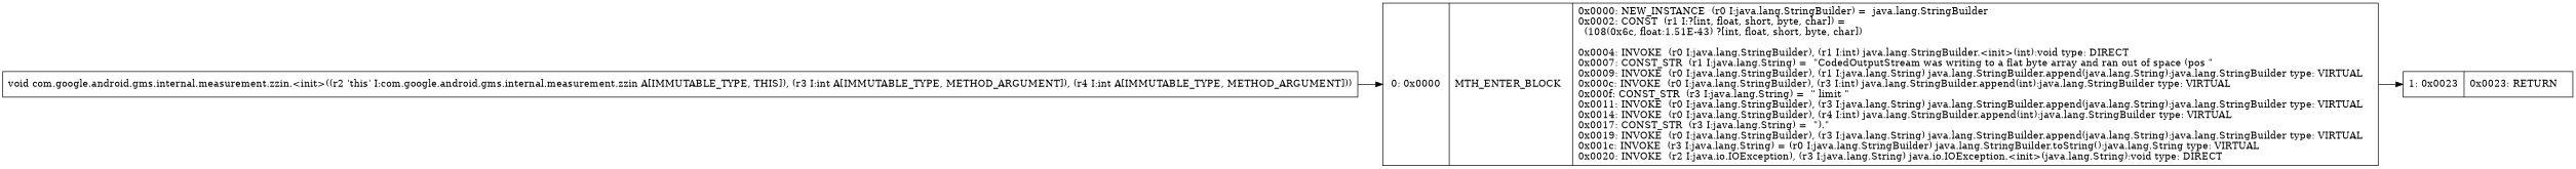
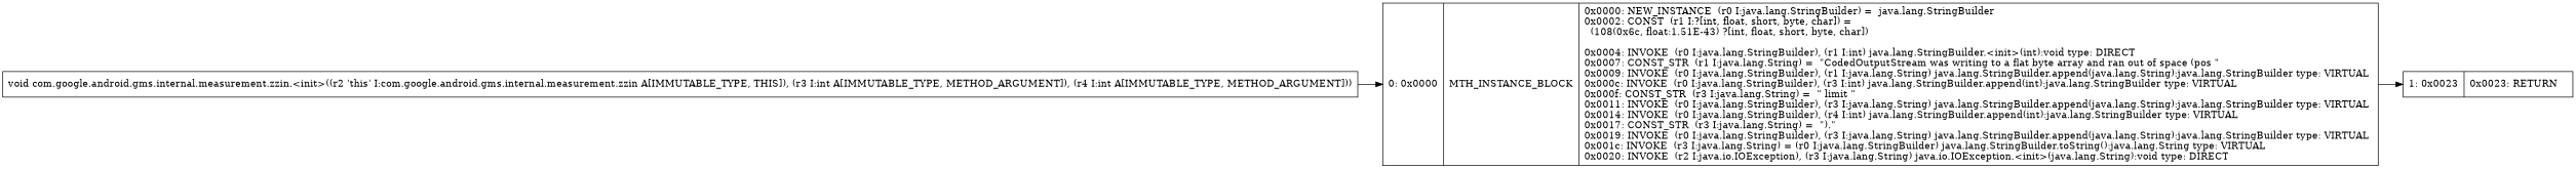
  digraph {
    rankdir=LR
    node [shape=record]
-   n1 [label="{0\:\ 0x0000|MTH_ENTER_BLOCK\l|0x0000: NEW_INSTANCE  (r0 I:java.lang.StringBuilder) =  java.lang.StringBuilder \l0x0002: CONST  (r1 I:?[int, float, short, byte, char]) = \l  (108(0x6c, float:1.51E\-43) ?[int, float, short, byte, char])\l \l0x0004: INVOKE  (r0 I:java.lang.StringBuilder), (r1 I:int) java.lang.StringBuilder.\<init\>(int):void type: DIRECT \l0x0007: CONST_STR  (r1 I:java.lang.String) =  \"CodedOutputStream was writing to a flat byte array and ran out of space (pos \" \l0x0009: INVOKE  (r0 I:java.lang.StringBuilder), (r1 I:java.lang.String) java.lang.StringBuilder.append(java.lang.String):java.lang.StringBuilder type: VIRTUAL \l0x000c: INVOKE  (r0 I:java.lang.StringBuilder), (r3 I:int) java.lang.StringBuilder.append(int):java.lang.StringBuilder type: VIRTUAL \l0x000f: CONST_STR  (r3 I:java.lang.String) =  \" limit \" \l0x0011: INVOKE  (r0 I:java.lang.StringBuilder), (r3 I:java.lang.String) java.lang.StringBuilder.append(java.lang.String):java.lang.StringBuilder type: VIRTUAL \l0x0014: INVOKE  (r0 I:java.lang.StringBuilder), (r4 I:int) java.lang.StringBuilder.append(int):java.lang.StringBuilder type: VIRTUAL \l0x0017: CONST_STR  (r3 I:java.lang.String) =  \").\" \l0x0019: INVOKE  (r0 I:java.lang.StringBuilder), (r3 I:java.lang.String) java.lang.StringBuilder.append(java.lang.String):java.lang.StringBuilder type: VIRTUAL \l0x001c: INVOKE  (r3 I:java.lang.String) = (r0 I:java.lang.StringBuilder) java.lang.StringBuilder.toString():java.lang.String type: VIRTUAL \l0x0020: INVOKE  (r2 I:java.io.IOException), (r3 I:java.lang.String) java.io.IOException.\<init\>(java.lang.String):void type: DIRECT \l}"]
+   n1 [label="{0\:\ 0x0000|MTH_INSTANCE_BLOCK\l|0x0000: NEW_INSTANCE  (r0 I:java.lang.StringBuilder) =  java.lang.StringBuilder \l0x0002: CONST  (r1 I:?[int, float, short, byte, char]) = \l  (108(0x6c, float:1.51E\-43) ?[int, float, short, byte, char])\l \l0x0004: INVOKE  (r0 I:java.lang.StringBuilder), (r1 I:int) java.lang.StringBuilder.\<init\>(int):void type: DIRECT \l0x0007: CONST_STR  (r1 I:java.lang.String) =  \"CodedOutputStream was writing to a flat byte array and ran out of space (pos \" \l0x0009: INVOKE  (r0 I:java.lang.StringBuilder), (r1 I:java.lang.String) java.lang.StringBuilder.append(java.lang.String):java.lang.StringBuilder type: VIRTUAL \l0x000c: INVOKE  (r0 I:java.lang.StringBuilder), (r3 I:int) java.lang.StringBuilder.append(int):java.lang.StringBuilder type: VIRTUAL \l0x000f: CONST_STR  (r3 I:java.lang.String) =  \" limit \" \l0x0011: INVOKE  (r0 I:java.lang.StringBuilder), (r3 I:java.lang.String) java.lang.StringBuilder.append(java.lang.String):java.lang.StringBuilder type: VIRTUAL \l0x0014: INVOKE  (r0 I:java.lang.StringBuilder), (r4 I:int) java.lang.StringBuilder.append(int):java.lang.StringBuilder type: VIRTUAL \l0x0017: CONST_STR  (r3 I:java.lang.String) =  \").\" \l0x0019: INVOKE  (r0 I:java.lang.StringBuilder), (r3 I:java.lang.String) java.lang.StringBuilder.append(java.lang.String):java.lang.StringBuilder type: VIRTUAL \l0x001c: INVOKE  (r3 I:java.lang.String) = (r0 I:java.lang.StringBuilder) java.lang.StringBuilder.toString():java.lang.String type: VIRTUAL \l0x0020: INVOKE  (r2 I:java.io.IOException), (r3 I:java.lang.String) java.io.IOException.\<init\>(java.lang.String):void type: DIRECT \l}"]
    n2 [label="{1\:\ 0x0023|0x0023: RETURN   \l}"]
    n3 [label="{void com.google.android.gms.internal.measurement.zzin.\<init\>((r2 'this' I:com.google.android.gms.internal.measurement.zzin A[IMMUTABLE_TYPE, THIS]), (r3 I:int A[IMMUTABLE_TYPE, METHOD_ARGUMENT]), (r4 I:int A[IMMUTABLE_TYPE, METHOD_ARGUMENT])) }"]
    n1 -> n2
    n3 -> n1
  }
